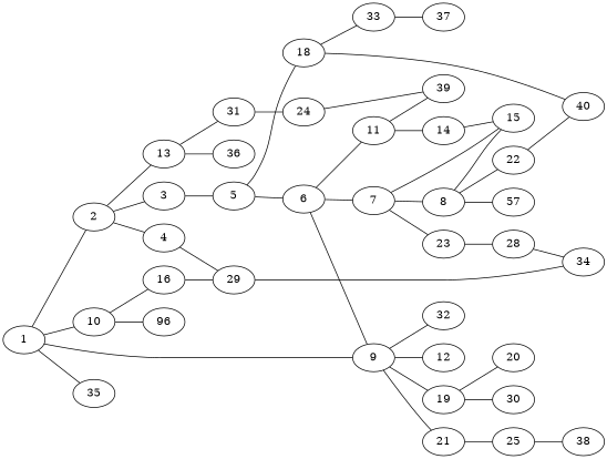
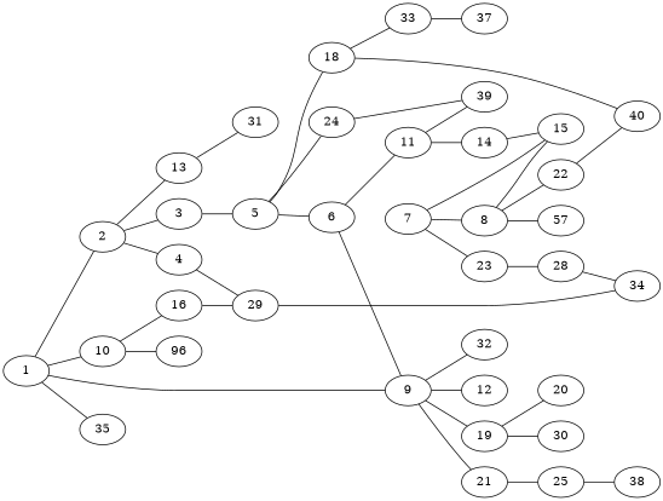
  graph {
    rankdir=LR
    1
    2
    9
    10
    35
    3
    4
    13
    12
    19
    21
    32
    16
    n14 [label=96]
    5
    29
    31
-   36
    20
    30
    25
    6
    18
    24
    34
    7
    11
    33
    40
    39
    8
    15
    23
    14
    37
    n36 [label=57]
    22
    28
    38
    1 -- 2
    1 -- 9
    1 -- 10
    1 -- 35
    2 -- 3
    2 -- 4
    2 -- 13
    9 -- 12
    9 -- 19
    9 -- 21
    9 -- 32
    10 -- 16
    10 -- n14
    3 -- 5
    4 -- 29
    13 -- 31
-   13 -- 36
    19 -- 20
    19 -- 30
    21 -- 25
    16 -- 29
    5 -- 6
    5 -- 18
-   31 -- 24
+   5 -- 24
    29 -- 34
    25 -- 38
    6 -- 9
-   6 -- 7
    6 -- 11
    18 -- 33
    18 -- 40
    24 -- 39
    7 -- 8
    7 -- 15
    7 -- 23
    11 -- 39
    11 -- 14
    33 -- 37
    8 -- 15
    8 -- n36
    8 -- 22
    23 -- 28
    14 -- 15
    22 -- 40
    28 -- 34
  }
